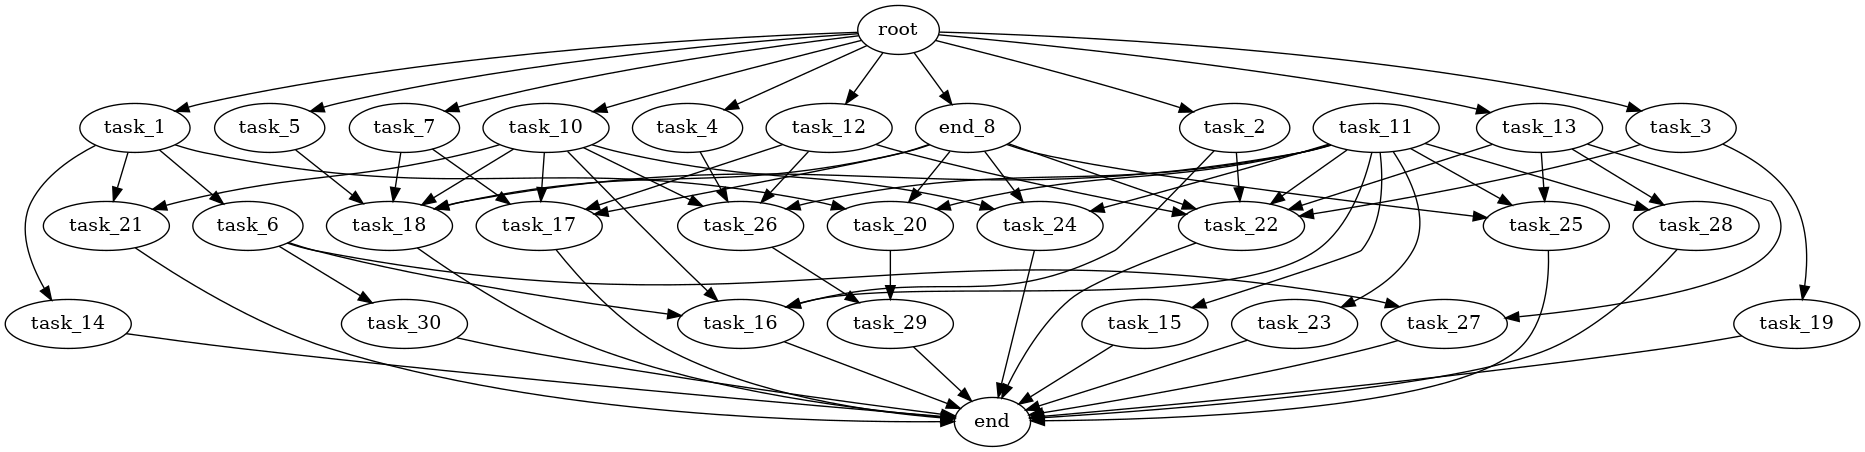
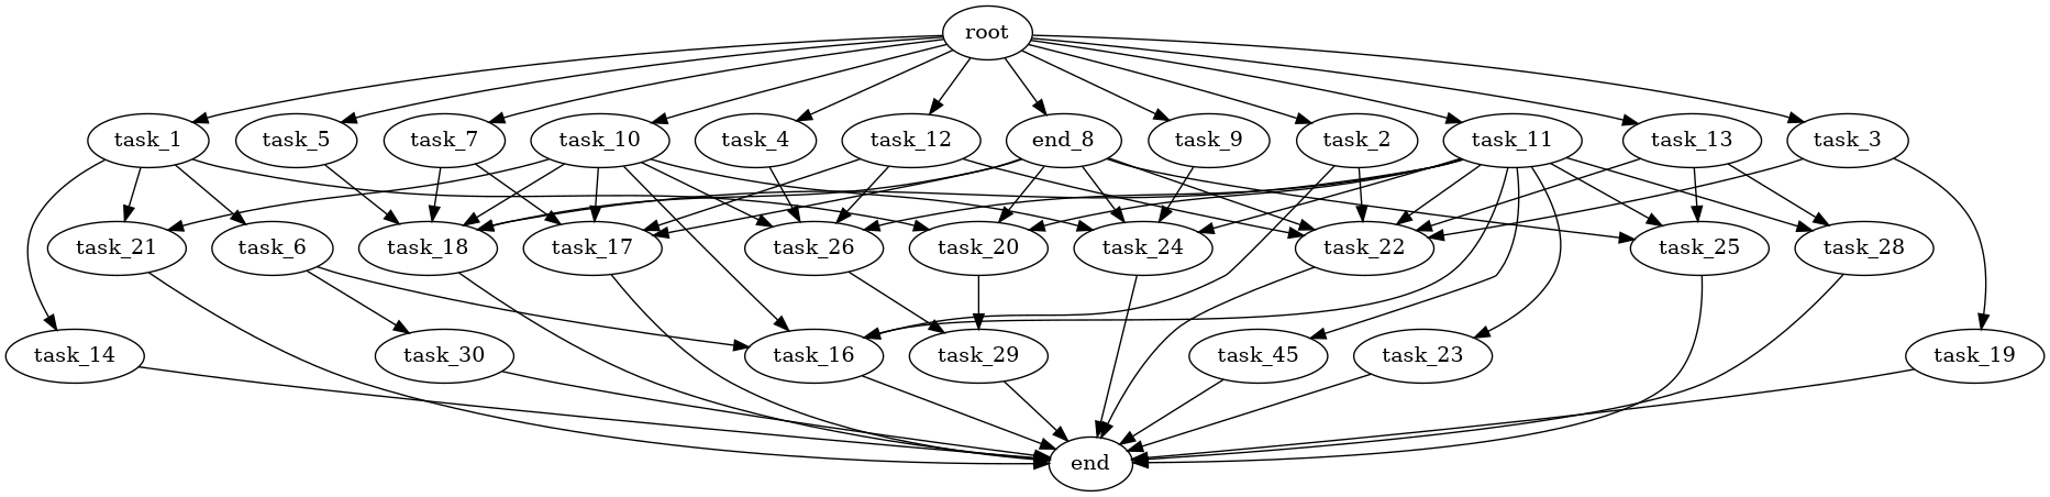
  digraph {
    root
    task_1
    task_2
    task_3
    task_4
    task_5
    task_7
    n8 [label=end_8]
+   task_9
    task_10
    task_11
    task_12
    task_13
    task_6
    task_14
    task_20
    task_21
    task_22
    task_16
    task_19
    task_26
    task_18
-   task_27
    task_30
    task_17
    task_24
    task_25
-   task_15
+   task_15 [label=task_45]
    task_23
    task_28
    end
    task_29
    root -> task_1
    root -> task_2
    root -> task_3
    root -> task_4
    root -> task_5
    root -> task_7
    root -> n8
+   root -> task_9
    root -> task_10
+   root -> task_11
    root -> task_12
    root -> task_13
    task_1 -> task_6
    task_1 -> task_14
    task_1 -> task_20
    task_1 -> task_21
    task_2 -> task_22
    task_2 -> task_16
    task_3 -> task_22
    task_3 -> task_19
    task_4 -> task_26
    task_5 -> task_18
    task_7 -> task_18
    task_7 -> task_17
    n8 -> task_20
    n8 -> task_22
    n8 -> task_18
    n8 -> task_17
    n8 -> task_24
    n8 -> task_25
+   task_9 -> task_24
    task_10 -> task_21
    task_10 -> task_16
    task_10 -> task_26
    task_10 -> task_18
    task_10 -> task_17
    task_10 -> task_24
    task_11 -> task_20
    task_11 -> task_22
    task_11 -> task_16
    task_11 -> task_26
    task_11 -> task_18
    task_11 -> task_24
    task_11 -> task_25
    task_11 -> task_15
    task_11 -> task_23
    task_11 -> task_28
    task_12 -> task_22
    task_12 -> task_26
    task_12 -> task_17
    task_13 -> task_22
-   task_13 -> task_27
    task_13 -> task_25
    task_13 -> task_28
    task_6 -> task_16
-   task_6 -> task_27
    task_6 -> task_30
    task_14 -> end
    task_20 -> task_29
    task_21 -> end
    task_22 -> end
    task_16 -> end
    task_19 -> end
    task_26 -> task_29
    task_18 -> end
-   task_27 -> end
    task_30 -> end
    task_17 -> end
    task_24 -> end
    task_25 -> end
    task_15 -> end
    task_23 -> end
    task_28 -> end
    task_29 -> end
  }
